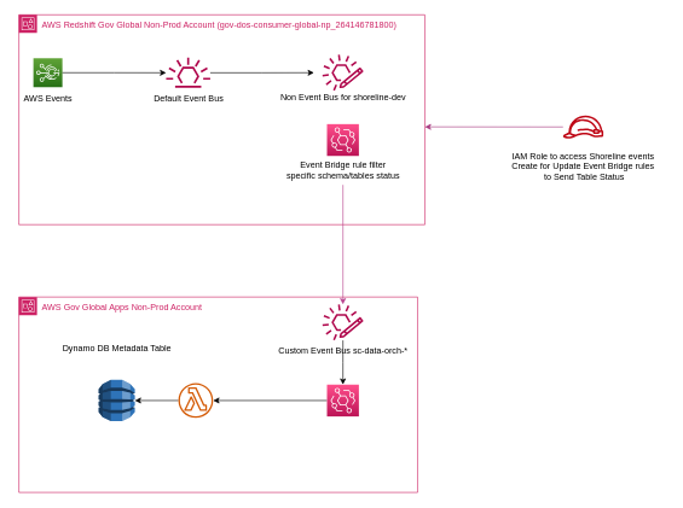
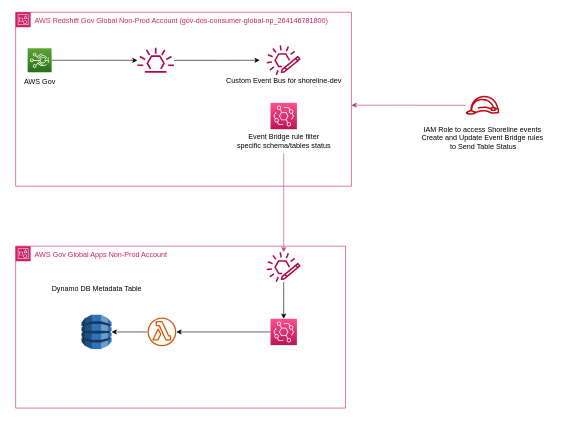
  <mxCell id="0" />
  <mxCell id="1" parent="0" />
  <mxCell id="2" value="AWS Redshift Gov Global Non-Prod Account (gov-dos-consumer-global-np_264146781800)" style="points=[[0,0],[0.25,0],[0.5,0],[0.75,0],[1,0],[1,0.25],[1,0.5],[1,0.75],[1,1],[0.75,1],[0.5,1],[0.25,1],[0,1],[0,0.75],[0,0.5],[0,0.25]];outlineConnect=0;gradientColor=none;html=1;whiteSpace=wrap;fontSize=12;fontStyle=0;container=1;pointerEvents=0;collapsible=0;recursiveResize=0;shape=mxgraph.aws4.group;grIcon=mxgraph.aws4.group_account;strokeColor=#CD2264;fillColor=none;verticalAlign=top;align=left;spacingLeft=30;fontColor=#CD2264;dashed=0;" vertex="1" parent="1"><mxGeometry x="25" y="20" width="560" height="290" as="geometry" /></mxCell>
  <mxCell id="3" value="" style="edgeStyle=orthogonalEdgeStyle;rounded=0;orthogonalLoop=1;jettySize=auto;html=1;" edge="1" parent="2" source="11"><mxGeometry relative="1" as="geometry"><mxPoint x="407" y="80" as="targetPoint" /></mxGeometry></mxCell>
  <mxCell id="4" value="" style="sketch=0;points=[[0,0,0],[0.25,0,0],[0.5,0,0],[0.75,0,0],[1,0,0],[0,1,0],[0.25,1,0],[0.5,1,0],[0.75,1,0],[1,1,0],[0,0.25,0],[0,0.5,0],[0,0.75,0],[1,0.25,0],[1,0.5,0],[1,0.75,0]];outlineConnect=0;fontColor=#232F3E;gradientColor=#60A337;gradientDirection=north;fillColor=#277116;strokeColor=#ffffff;dashed=0;verticalLabelPosition=bottom;verticalAlign=top;align=center;html=1;fontSize=12;fontStyle=0;aspect=fixed;shape=mxgraph.aws4.resourceIcon;resIcon=mxgraph.aws4.iot_events;" vertex="1" parent="2"><mxGeometry x="20" y="60" width="40" height="40" as="geometry" /></mxCell>
- <mxCell id="5" value="AWS Events" style="text;html=1;align=center;verticalAlign=middle;resizable=0;points=[];autosize=1;strokeColor=none;fillColor=none;" vertex="1" parent="2"><mxGeometry x="-5" y="100.75" width="90" height="30" as="geometry" /></mxCell>
+ <mxCell id="5" value="AWS Gov" style="text;html=1;align=center;verticalAlign=middle;resizable=0;points=[];autosize=1;strokeColor=none;fillColor=none;" vertex="1" parent="2"><mxGeometry x="-5" y="100.75" width="90" height="30" as="geometry" /></mxCell>
  <mxCell id="6" value="" style="sketch=0;points=[[0,0,0],[0.25,0,0],[0.5,0,0],[0.75,0,0],[1,0,0],[0,1,0],[0.25,1,0],[0.5,1,0],[0.75,1,0],[1,1,0],[0,0.25,0],[0,0.5,0],[0,0.75,0],[1,0.25,0],[1,0.5,0],[1,0.75,0]];outlineConnect=0;fontColor=#232F3E;gradientColor=#FF4F8B;gradientDirection=north;fillColor=#BC1356;strokeColor=#ffffff;dashed=0;verticalLabelPosition=bottom;verticalAlign=top;align=center;html=1;fontSize=12;fontStyle=0;aspect=fixed;shape=mxgraph.aws4.resourceIcon;resIcon=mxgraph.aws4.eventbridge;" vertex="1" parent="2"><mxGeometry x="425" y="151" width="44" height="44" as="geometry" /></mxCell>
  <mxCell id="7" value="Event Bridge rule filter &lt;br&gt;specific schema/tables status" style="text;html=1;align=center;verticalAlign=middle;resizable=0;points=[];autosize=1;strokeColor=none;fillColor=none;" vertex="1" parent="2"><mxGeometry x="357" y="195" width="180" height="40" as="geometry" /></mxCell>
  <mxCell id="8" value="" style="sketch=0;outlineConnect=0;fontColor=#232F3E;gradientColor=none;fillColor=#B0084D;strokeColor=none;dashed=0;verticalLabelPosition=bottom;verticalAlign=top;align=center;html=1;fontSize=12;fontStyle=0;aspect=fixed;pointerEvents=1;shape=mxgraph.aws4.eventbridge_custom_event_bus_resource;" vertex="1" parent="2"><mxGeometry x="418.74" y="55" width="56.52" height="50" as="geometry" /></mxCell>
- <mxCell id="9" value="Non Event Bus for shoreline-dev" style="text;html=1;align=center;verticalAlign=middle;resizable=0;points=[];autosize=1;strokeColor=none;fillColor=none;" vertex="1" parent="2"><mxGeometry x="337" y="100" width="220" height="30" as="geometry" /></mxCell>
+ <mxCell id="9" value="Custom Event Bus for shoreline-dev" style="text;html=1;align=center;verticalAlign=middle;resizable=0;points=[];autosize=1;strokeColor=none;fillColor=none;" vertex="1" parent="2"><mxGeometry x="337" y="100" width="220" height="30" as="geometry" /></mxCell>
  <mxCell id="10" value="" style="edgeStyle=orthogonalEdgeStyle;rounded=0;orthogonalLoop=1;jettySize=auto;html=1;" edge="1" parent="2" source="4" target="11"><mxGeometry relative="1" as="geometry"><mxPoint x="587" y="130" as="targetPoint" /><mxPoint x="240" y="130" as="sourcePoint" /></mxGeometry></mxCell>
  <mxCell id="11" value="" style="sketch=0;outlineConnect=0;fontColor=#232F3E;gradientColor=none;fillColor=#B0084D;strokeColor=none;dashed=0;verticalLabelPosition=bottom;verticalAlign=top;align=center;html=1;fontSize=12;fontStyle=0;aspect=fixed;pointerEvents=1;shape=mxgraph.aws4.eventbridge_default_event_bus_resource;" vertex="1" parent="2"><mxGeometry x="203" y="59.25" width="61.08" height="41.5" as="geometry" /></mxCell>
- <mxCell id="12" value="Default Event Bus" style="text;html=1;align=center;verticalAlign=middle;resizable=0;points=[];autosize=1;strokeColor=none;fillColor=none;" vertex="1" parent="2"><mxGeometry x="174.0" y="100.75" width="120" height="30" as="geometry" /></mxCell>
  <mxCell id="13" value="" style="sketch=0;outlineConnect=0;fontColor=#232F3E;gradientColor=none;fillColor=#BF0816;strokeColor=none;dashed=0;verticalLabelPosition=bottom;verticalAlign=top;align=center;html=1;fontSize=12;fontStyle=0;aspect=fixed;pointerEvents=1;shape=mxgraph.aws4.role;" vertex="1" parent="1"><mxGeometry x="775" y="159" width="56.73" height="32" as="geometry" /></mxCell>
- <mxCell id="14" value="IAM Role to access Shoreline events&lt;br&gt;Create for Update Event Bridge rules&lt;br style=&quot;border-color: var(--border-color);&quot;&gt;&amp;nbsp;to Send Table Status" style="text;html=1;align=center;verticalAlign=middle;resizable=0;points=[];autosize=1;strokeColor=none;fillColor=none;" vertex="1" parent="1"><mxGeometry x="688.36" y="200" width="230" height="60" as="geometry" /></mxCell>
+ <mxCell id="14" value="IAM Role to access Shoreline events&lt;br&gt;Create and Update Event Bridge rules&lt;br style=&quot;border-color: var(--border-color);&quot;&gt;&amp;nbsp;to Send Table Status" style="text;html=1;align=center;verticalAlign=middle;resizable=0;points=[];autosize=1;strokeColor=none;fillColor=none;" vertex="1" parent="1"><mxGeometry x="688.36" y="200" width="230" height="60" as="geometry" /></mxCell>
  <mxCell id="15" value="" style="endArrow=classic;html=1;rounded=0;fillColor=#AD429B;strokeColor=#A6387E;entryX=1;entryY=0.534;entryDx=0;entryDy=0;entryPerimeter=0;" edge="1" parent="1" source="13" target="2"><mxGeometry width="50" height="50" relative="1" as="geometry"><mxPoint x="515" y="170" as="sourcePoint" /><mxPoint x="565" y="120" as="targetPoint" /></mxGeometry></mxCell>
  <mxCell id="16" value="AWS Gov Global Apps Non-Prod Account" style="points=[[0,0],[0.25,0],[0.5,0],[0.75,0],[1,0],[1,0.25],[1,0.5],[1,0.75],[1,1],[0.75,1],[0.5,1],[0.25,1],[0,1],[0,0.75],[0,0.5],[0,0.25]];outlineConnect=0;gradientColor=none;html=1;whiteSpace=wrap;fontSize=12;fontStyle=0;container=1;pointerEvents=0;collapsible=0;recursiveResize=0;shape=mxgraph.aws4.group;grIcon=mxgraph.aws4.group_account;strokeColor=#CD2264;fillColor=none;verticalAlign=top;align=left;spacingLeft=30;fontColor=#CD2264;dashed=0;" vertex="1" parent="1"><mxGeometry x="25" y="410" width="550" height="270" as="geometry" /></mxCell>
  <mxCell id="17" style="edgeStyle=orthogonalEdgeStyle;rounded=0;orthogonalLoop=1;jettySize=auto;html=1;" edge="1" parent="16" source="18" target="23"><mxGeometry relative="1" as="geometry" /></mxCell>
  <mxCell id="18" value="" style="sketch=0;points=[[0,0,0],[0.25,0,0],[0.5,0,0],[0.75,0,0],[1,0,0],[0,1,0],[0.25,1,0],[0.5,1,0],[0.75,1,0],[1,1,0],[0,0.25,0],[0,0.5,0],[0,0.75,0],[1,0.25,0],[1,0.5,0],[1,0.75,0]];outlineConnect=0;fontColor=#232F3E;gradientColor=#FF4F8B;gradientDirection=north;fillColor=#BC1356;strokeColor=#ffffff;dashed=0;verticalLabelPosition=bottom;verticalAlign=top;align=center;html=1;fontSize=12;fontStyle=0;aspect=fixed;shape=mxgraph.aws4.resourceIcon;resIcon=mxgraph.aws4.eventbridge;" vertex="1" parent="16"><mxGeometry x="425" y="121" width="44" height="44" as="geometry" /></mxCell>
  <mxCell id="19" style="edgeStyle=orthogonalEdgeStyle;rounded=0;orthogonalLoop=1;jettySize=auto;html=1;entryX=0.5;entryY=0;entryDx=0;entryDy=0;entryPerimeter=0;" edge="1" parent="16" source="20" target="18"><mxGeometry relative="1" as="geometry" /></mxCell>
  <mxCell id="20" value="" style="sketch=0;outlineConnect=0;fontColor=#232F3E;gradientColor=none;fillColor=#B0084D;strokeColor=none;dashed=0;verticalLabelPosition=bottom;verticalAlign=top;align=center;html=1;fontSize=12;fontStyle=0;aspect=fixed;pointerEvents=1;shape=mxgraph.aws4.eventbridge_custom_event_bus_resource;" vertex="1" parent="16"><mxGeometry x="418.74" y="10" width="56.52" height="50" as="geometry" /></mxCell>
- <mxCell id="21" value="Custom Event Bus sc-data-orch-*" style="text;html=1;align=center;verticalAlign=middle;resizable=0;points=[];autosize=1;strokeColor=none;fillColor=none;" vertex="1" parent="16"><mxGeometry x="347" y="60" width="200" height="30" as="geometry" /></mxCell>
  <mxCell id="22" style="edgeStyle=orthogonalEdgeStyle;rounded=0;orthogonalLoop=1;jettySize=auto;html=1;" edge="1" parent="16" source="23" target="24"><mxGeometry relative="1" as="geometry" /></mxCell>
  <mxCell id="23" value="" style="sketch=0;outlineConnect=0;fontColor=#232F3E;gradientColor=none;fillColor=#D45B07;strokeColor=none;dashed=0;verticalLabelPosition=bottom;verticalAlign=top;align=center;html=1;fontSize=12;fontStyle=0;aspect=fixed;pointerEvents=1;shape=mxgraph.aws4.lambda_function;" vertex="1" parent="16"><mxGeometry x="220" y="119" width="48" height="48" as="geometry" /></mxCell>
  <mxCell id="24" value="" style="outlineConnect=0;dashed=0;verticalLabelPosition=bottom;verticalAlign=top;align=center;html=1;shape=mxgraph.aws3.dynamo_db;fillColor=#2E73B8;gradientColor=none;" vertex="1" parent="16"><mxGeometry x="110" y="114.5" width="50" height="57" as="geometry" /></mxCell>
  <mxCell id="25" value="Dynamo DB Metadata Table" style="text;html=1;align=center;verticalAlign=middle;resizable=0;points=[];autosize=1;strokeColor=none;fillColor=none;" vertex="1" parent="16"><mxGeometry x="50" y="56.5" width="170" height="30" as="geometry" /></mxCell>
  <mxCell id="26" value="" style="endArrow=classic;html=1;rounded=0;fillColor=#913782;strokeColor=#B83E8B;" edge="1" parent="1" source="7" target="20"><mxGeometry width="50" height="50" relative="1" as="geometry"><mxPoint x="546" y="340" as="sourcePoint" /><mxPoint x="465" y="340" as="targetPoint" /></mxGeometry></mxCell>
